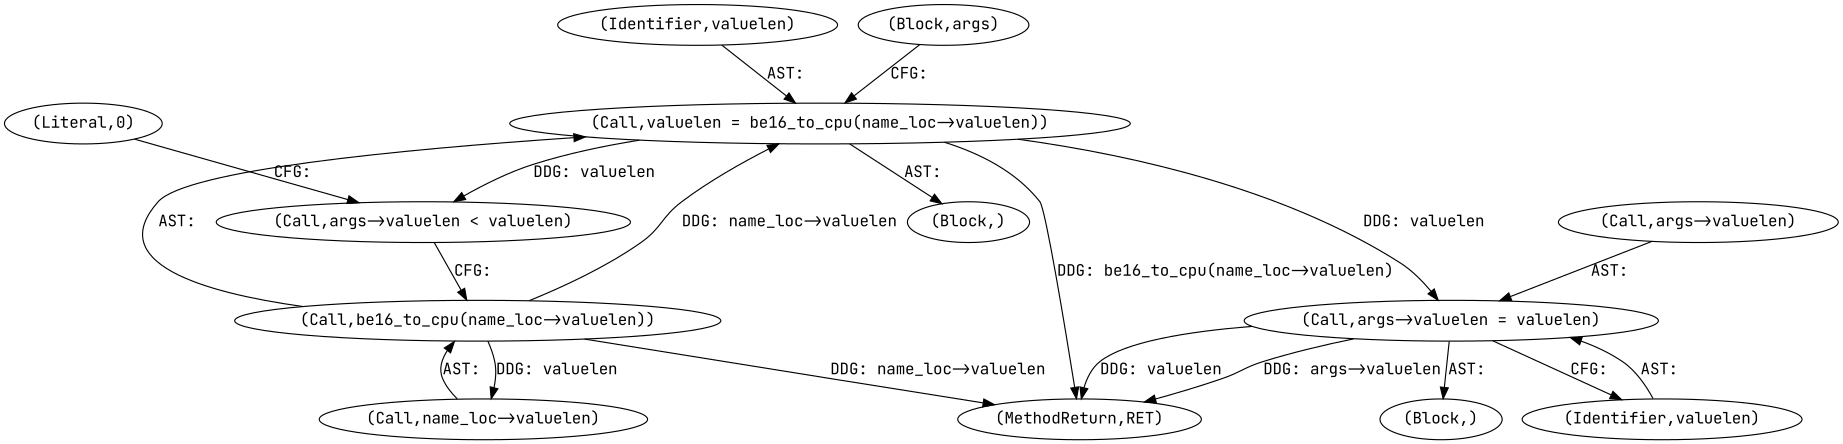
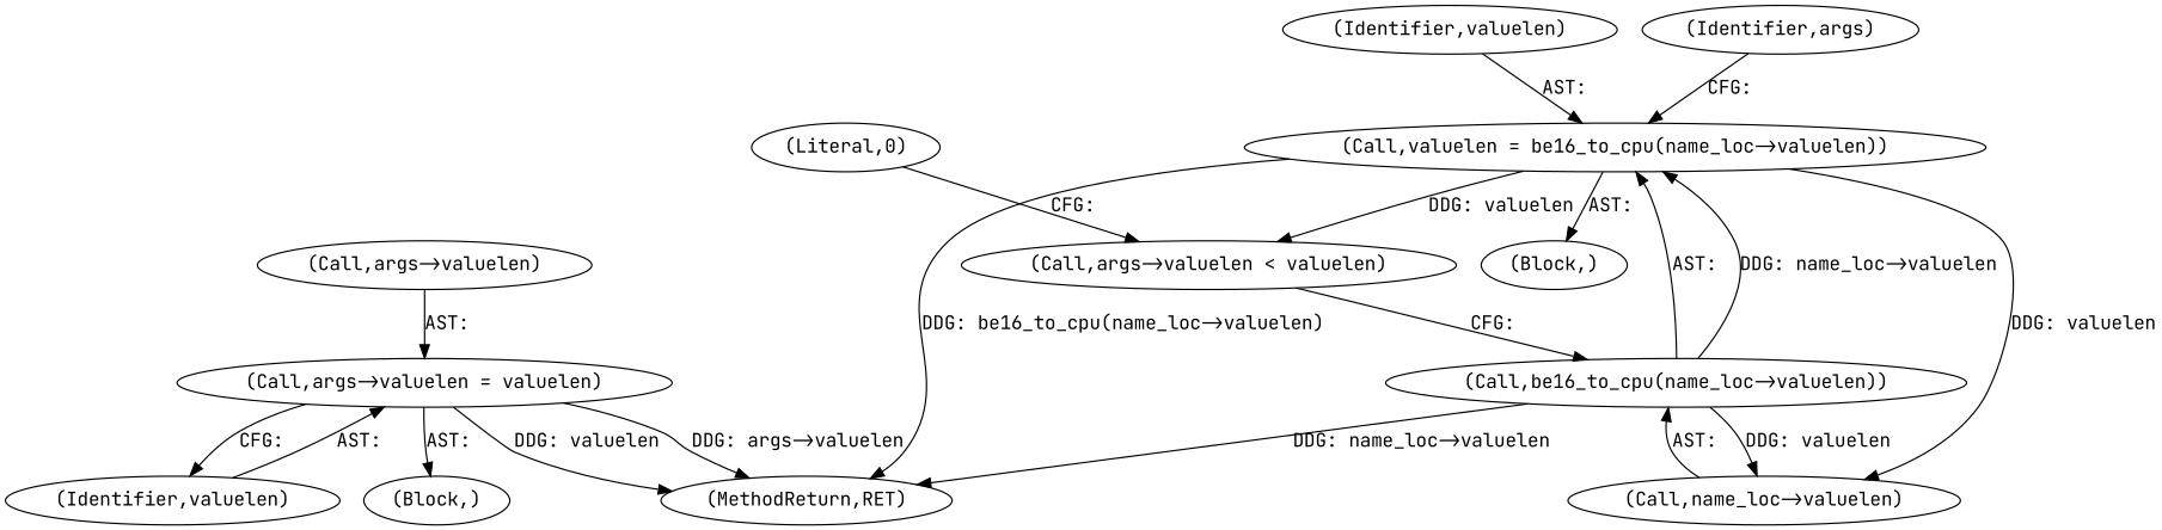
  digraph {
    fontname="JetBrains Mono"
    node [fontname="JetBrains Mono"]
    edge [fontname="JetBrains Mono"]
    n1 [label="(Call,args->valuelen = valuelen)"]
    n2 [label="(Identifier,valuelen)"]
    n3 [label="(Block,)"]
    n4 [label="(MethodReturn,RET)"]
    n5 [label="(Call,valuelen = be16_to_cpu(name_loc->valuelen))"]
    n6 [label="(Block,)"]
    n7 [label="(Call,args->valuelen < valuelen)"]
    n8 [label="(Call,be16_to_cpu(name_loc->valuelen))"]
    n9 [label="(Call,name_loc->valuelen)"]
    n10 [label="(Identifier,valuelen)"]
    n11 [label="(Literal,0)"]
    n12 [label="(Call,args->valuelen)"]
-   n13 [label="(Block,args)"]
+   n13 [label="(Identifier,args)"]
    n1 -> n2 [label="CFG: "]
    n1 -> n3 [label="AST: "]
    n1 -> n4 [label="DDG: valuelen"]
    n1 -> n4 [label="DDG: args->valuelen"]
    n2 -> n1 [label="AST: "]
-   n5 -> n1 [label="DDG: valuelen"]
+   n5 -> n9 [label="DDG: valuelen"]
    n5 -> n4 [label="DDG: be16_to_cpu(name_loc->valuelen)"]
    n5 -> n6 [label="AST: "]
    n5 -> n7 [label="DDG: valuelen"]
    n7 -> n8 [label="CFG: "]
    n8 -> n4 [label="DDG: name_loc->valuelen"]
    n8 -> n5 [label="AST: "]
    n8 -> n5 [label="DDG: name_loc->valuelen"]
    n8 -> n9 [label="DDG: valuelen"]
    n9 -> n8 [label="AST: "]
    n10 -> n5 [label="AST: "]
    n11 -> n7 [label="CFG: "]
    n12 -> n1 [label="AST: "]
    n13 -> n5 [label="CFG: "]
  }
